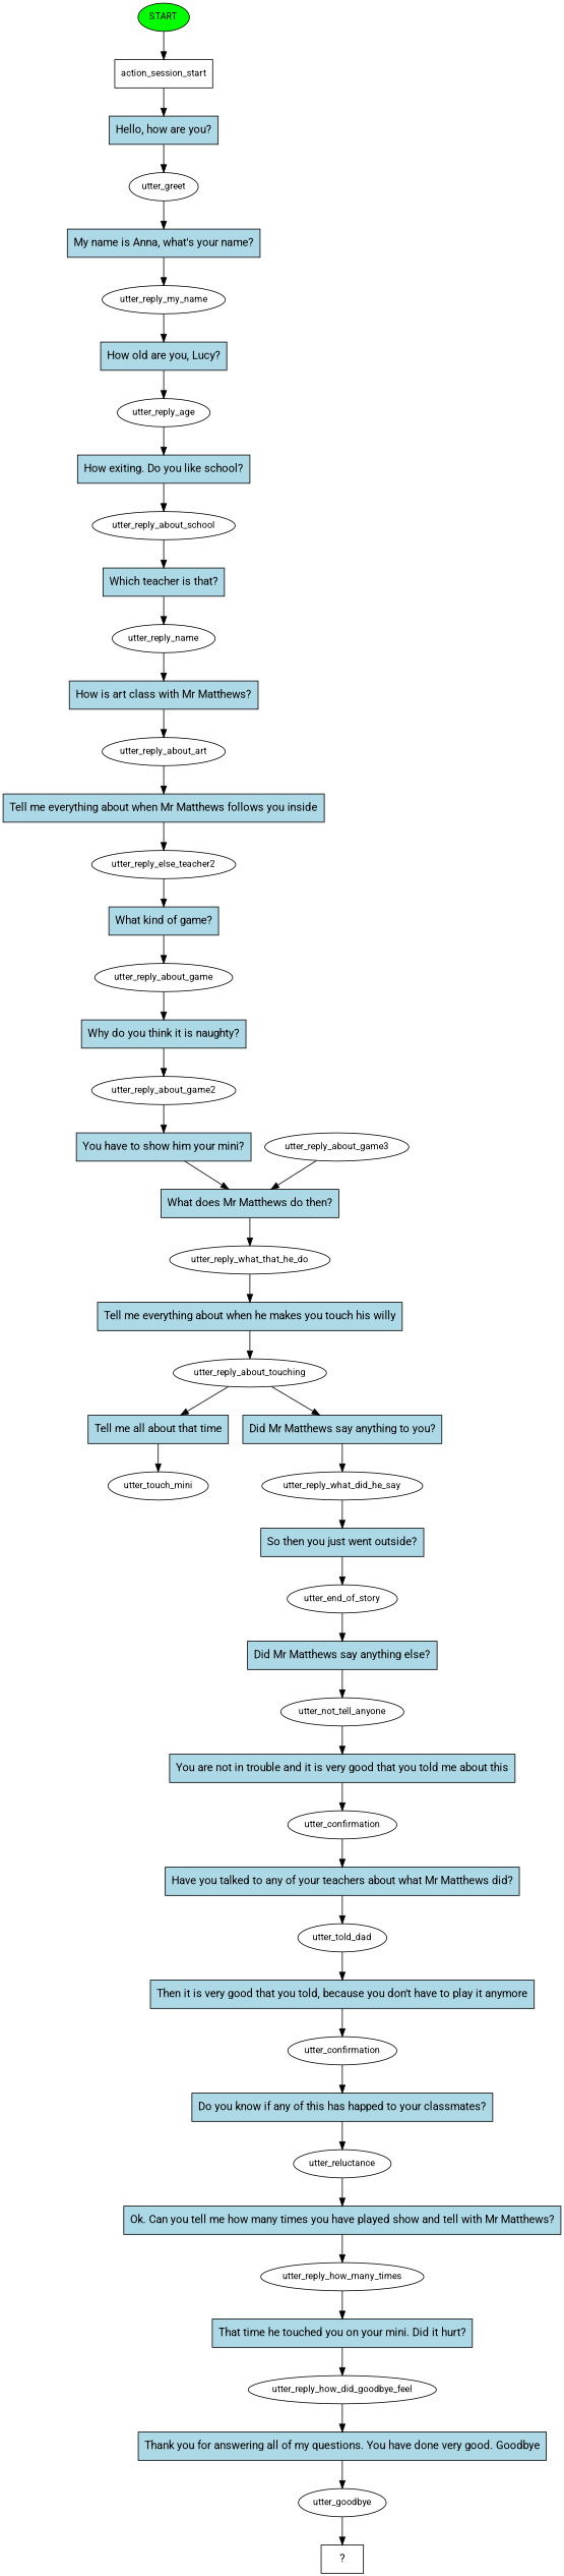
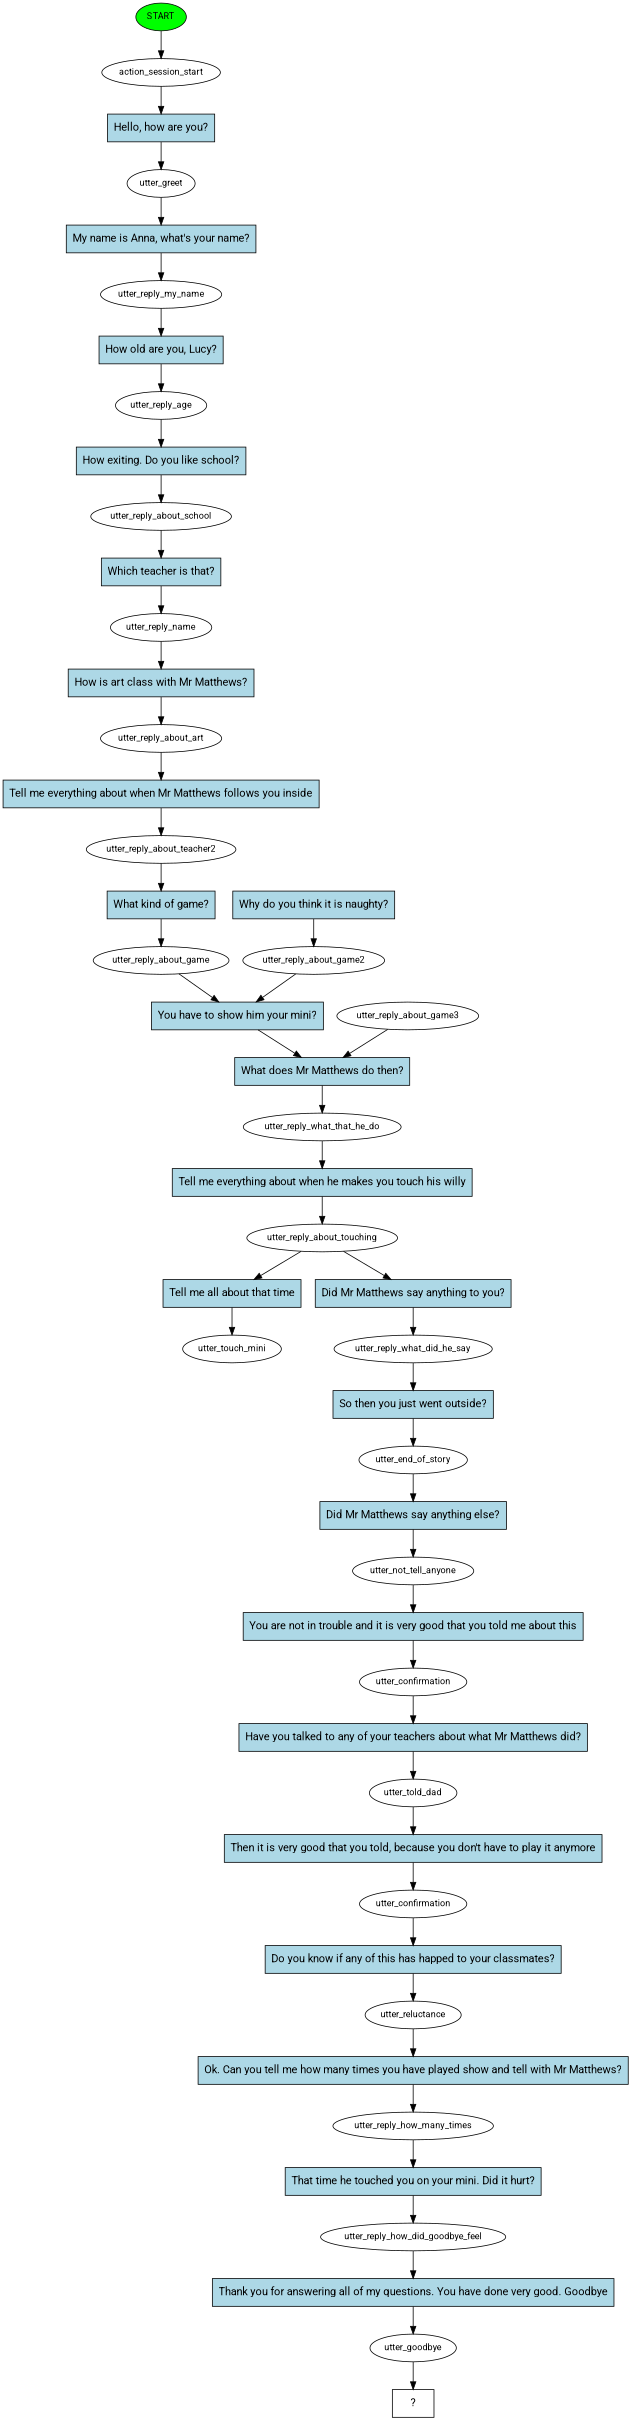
  digraph {
    fontname=Roboto
    node [fontname=Roboto fontsize=12]
    edge [fontname=Roboto]
    n1 [fillcolor=green label=START style=filled]
-   n2 [label=action_session_start shape=box]
+   n2 [label=action_session_start]
    n3 [fillcolor=lightblue label="Hello, how are you?" shape=rect style=filled fontsize=""]
    n4 [label=utter_greet]
    n5 [fillcolor=lightblue label="My name is Anna, what's your name?" shape=rect style=filled fontsize=""]
    n6 [label=utter_reply_my_name]
    n7 [fillcolor=lightblue label="How old are you, Lucy?" shape=rect style=filled fontsize=""]
    n8 [label=utter_reply_age]
    n9 [fillcolor=lightblue label="How exiting. Do you like school?" shape=rect style=filled fontsize=""]
    n10 [label=utter_reply_about_school]
    n11 [fillcolor=lightblue label="Which teacher is that?" shape=rect style=filled fontsize=""]
    n12 [label=utter_reply_name]
    n13 [fillcolor=lightblue label="How is art class with Mr Matthews?" shape=rect style=filled fontsize=""]
    n14 [label=utter_reply_about_art]
    n15 [fillcolor=lightblue label="Tell me everything about when Mr Matthews follows you inside" shape=rect style=filled fontsize=""]
-   n16 [label=utter_reply_else_teacher2]
+   n16 [label=utter_reply_about_teacher2]
    n17 [fillcolor=lightblue label="What kind of game?" shape=rect style=filled fontsize=""]
    n18 [label=utter_reply_about_game]
    n19 [fillcolor=lightblue label="Why do you think it is naughty?" shape=rect style=filled fontsize=""]
    n20 [label=utter_reply_about_game2]
    n21 [fillcolor=lightblue label="You have to show him your mini?" shape=rect style=filled fontsize=""]
    n22 [fillcolor=lightblue label="What does Mr Matthews do then?" shape=rect style=filled fontsize=""]
    n23 [label=utter_reply_about_game3]
    n24 [label=utter_reply_what_that_he_do]
    n25 [fillcolor=lightblue label="Tell me everything about when he makes you touch his willy" shape=rect style=filled fontsize=""]
    n26 [label=utter_reply_about_touching]
    n27 [fillcolor=lightblue label="Tell me all about that time" shape=rect style=filled fontsize=""]
    n28 [fillcolor=lightblue label="Did Mr Matthews say anything to you?" shape=rect style=filled fontsize=""]
    n29 [label=utter_touch_mini]
    n30 [label=utter_reply_what_did_he_say]
    n31 [fillcolor=lightblue label="So then you just went outside?" shape=rect style=filled fontsize=""]
    n32 [label=utter_end_of_story]
    n33 [fillcolor=lightblue label="Did Mr Matthews say anything else?" shape=rect style=filled fontsize=""]
    n34 [label=utter_not_tell_anyone]
    n35 [fillcolor=lightblue label="You are not in trouble and it is very good that you told me about this" shape=rect style=filled fontsize=""]
    n36 [label=utter_confirmation]
    n37 [fillcolor=lightblue label="Have you talked to any of your teachers about what Mr Matthews did?" shape=rect style=filled fontsize=""]
    n38 [label=utter_told_dad]
    n39 [fillcolor=lightblue label="Then it is very good that you told, because you don't have to play it anymore" shape=rect style=filled fontsize=""]
    n40 [label=utter_confirmation]
    n41 [fillcolor=lightblue label="Do you know if any of this has happed to your classmates?" shape=rect style=filled fontsize=""]
    n42 [label=utter_reluctance]
    n43 [fillcolor=lightblue label="Ok. Can you tell me how many times you have played show and tell with Mr Matthews?" shape=rect style=filled fontsize=""]
    n44 [label=utter_reply_how_many_times]
    n45 [fillcolor=lightblue label="That time he touched you on your mini. Did it hurt?" shape=rect style=filled fontsize=""]
    n46 [label=utter_reply_how_did_goodbye_feel]
    n47 [fillcolor=lightblue label="Thank you for answering all of my questions. You have done very good. Goodbye" shape=rect style=filled fontsize=""]
    n48 [label=utter_goodbye]
    n49 [label="  ?  " shape=rect fontsize=""]
    n1 -> n2
    n2 -> n3
    n3 -> n4
    n4 -> n5
    n5 -> n6
    n6 -> n7
    n7 -> n8
    n8 -> n9
    n9 -> n10
    n10 -> n11
    n11 -> n12
    n12 -> n13
    n13 -> n14
    n14 -> n15
    n15 -> n16
    n16 -> n17
    n17 -> n18
-   n18 -> n19
+   n18 -> n21
    n19 -> n20
    n20 -> n21
    n21 -> n22
    n22 -> n24
    n23 -> n22
    n24 -> n25
    n25 -> n26
    n26 -> n27
    n26 -> n28
    n27 -> n29
    n28 -> n30
    n30 -> n31
    n31 -> n32
    n32 -> n33
    n33 -> n34
    n34 -> n35
    n35 -> n36
    n36 -> n37
    n37 -> n38
    n38 -> n39
    n39 -> n40
    n40 -> n41
    n41 -> n42
    n42 -> n43
    n43 -> n44
    n44 -> n45
    n45 -> n46
    n46 -> n47
    n47 -> n48
    n48 -> n49
  }
